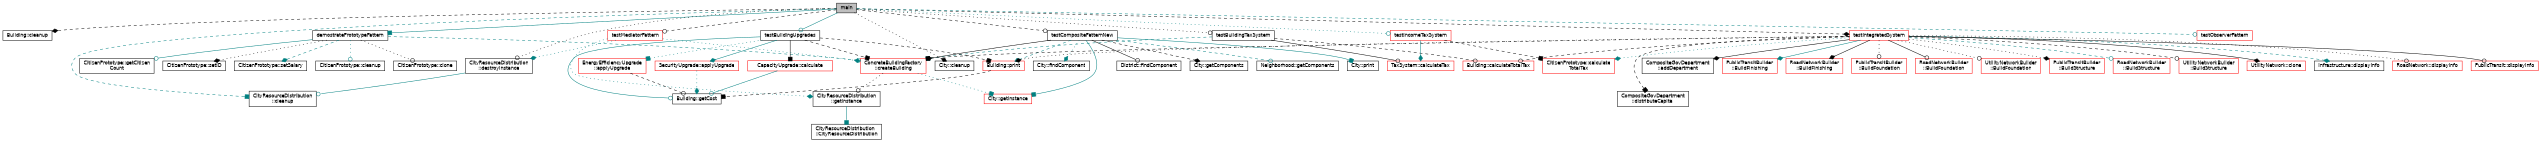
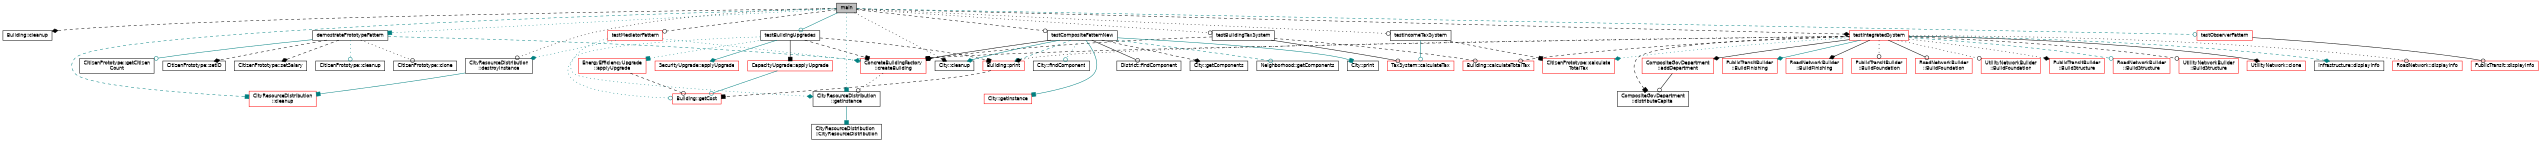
  digraph {
    rankdir=TB
    node [color=black fillcolor=white fontname=Helvetica fontsize=10 shape=record style=filled]
    edge [arrowhead=odot color=black fontname=Helvetica fontsize=10 labelfontname=Helvetica labelfontsize=10 style=dashed]
    n1 [fillcolor=grey75 fontcolor=black height=0.2 label=main width=0.4]
    n2 [height=0.2 label="Building::cleanup" width=0.4]
    n3 [height=0.2 label="City::cleanup" width=0.4]
-   n4 [height=0.2 label="CityResourceDistribution\l::cleanup" width=0.4]
+   n4 [color=red height=0.2 label="CityResourceDistribution\l::cleanup" width=0.4]
    n5 [height=0.2 label=demostratePrototypePattern width=0.4]
    n6 [height=0.2 label="CityResourceDistribution\l::getInstance" width=0.4]
    n7 [height=0.2 label="CityResourceDistribution\l::destroyInstance" width=0.4]
    n8 [height=0.2 label=testBuildingTaxSystem width=0.4]
    n9 [height=0.2 label=testBuildingUpgrades width=0.4]
    n10 [height=0.2 label=testCompositePatternNew width=0.4]
-   n11 [color=red height=0.2 label=testIncomeTaxSystem width=0.4]
+   n11 [height=0.2 label=testIncomeTaxSystem width=0.4]
    n12 [color=red height=0.2 label=testIntegratedSystem width=0.4]
    n13 [color=red height=0.2 label=testMediatorPattern width=0.4]
    n14 [color=red height=0.2 label=testObserverPattern width=0.4]
    n15 [height=0.2 label="CitizenPrototype::cleanup" width=0.4]
    n16 [height=0.2 label="CitizenPrototype::clone" width=0.4]
    n17 [color=red height=0.2 label="ConcreteBuildingFactory\l::createBuilding" width=0.4]
    n18 [height=0.2 label="CitizenPrototype::getCitizen\lCount" width=0.4]
    n19 [height=0.2 label="CitizenPrototype::setID" width=0.4]
    n20 [height=0.2 label="CitizenPrototype::setSalary" width=0.4]
    n21 [height=0.2 label="CityResourceDistribution\l::CityResourceDistribution" width=0.4]
    n22 [color=red height=0.2 label="TaxSystem::calculateTax" width=0.4]
    n23 [color=red height=0.2 label="Building::calculateTotalTax" width=0.4]
-   n24 [color=red height=0.2 label="CapacityUpgrade::calculate" width=0.4]
-   n25 [height=0.2 label="Building::getCost" width=0.4]
+   n24 [color=red height=0.2 label="CapacityUpgrade::applyUpgrade" width=0.4]
+   n25 [color=red height=0.2 label="Building::getCost" width=0.4]
    n26 [color=red height=0.2 label="EnergyEfficiencyUpgrade\l::applyUpgrade" width=0.4]
    n27 [color=red height=0.2 label="SecurityUpgrade::applyUpgrade" width=0.4]
    n28 [color=red height=0.2 label="Building::print" width=0.4]
    n29 [color=red height=0.2 label="City::getInstance" width=0.4]
    n30 [height=0.2 label="City::findComponent" width=0.4]
    n31 [height=0.2 label="District::findComponent" width=0.4]
    n32 [height=0.2 label="City::getComponents" width=0.4]
    n33 [height=0.2 label="Neighborhood::getComponents" width=0.4]
    n34 [height=0.2 label="City::print" width=0.4]
    n35 [color=red height=0.2 label="CitizenPrototype::calculate\lTotalTax" width=0.4]
-   n36 [height=0.2 label="CompositeGovDepartment\l::addDepartment" width=0.4]
+   n36 [color=red height=0.2 label="CompositeGovDepartment\l::addDepartment" width=0.4]
    n37 [height=0.2 label="CompositeGovDepartment\l::distributeCapital" width=0.4]
    n38 [color=red height=0.2 label="PublicTransitBuilder\l::BuildFinishing" width=0.4]
    n39 [color=red height=0.2 label="RoadNetworkBuilder\l::BuildFinishing" width=0.4]
    n40 [color=red height=0.2 label="PublicTransitBuilder\l::BuildFoundation" width=0.4]
    n41 [color=red height=0.2 label="RoadNetworkBuilder\l::BuildFoundation" width=0.4]
    n42 [color=red height=0.2 label="UtilityNetworkBuilder\l::BuildFoundation" width=0.4]
    n43 [color=red height=0.2 label="PublicTransitBuilder\l::BuildStructure" width=0.4]
    n44 [color=red height=0.2 label="RoadNetworkBuilder\l::BuildStructure" width=0.4]
    n45 [color=red height=0.2 label="UtilityNetworkBuilder\l::BuildStructure" width=0.4]
    n46 [color=red height=0.2 label="UtilityNetwork::clone" width=0.4]
    n47 [height=0.2 label="Infrastructure::displayInfo" width=0.4]
    n48 [color=red height=0.2 label="PublicTransit::displayInfo" width=0.4]
    n49 [color=red height=0.2 label="RoadNetwork::displayInfo" width=0.4]
    n1 -> n2 [arrowhead=diamond]
    n1 -> n3 [arrowhead=diamond style=dotted]
    n1 -> n4 [arrowhead=box color=teal]
-   n1 -> n5 [arrowhead=box color=teal style=solid]
+   n1 -> n5 [arrowhead=box color=teal style=dotted]
+   n1 -> n6 [arrowhead=box color=teal style=dotted]
    n1 -> n7 [style=dotted]
    n1 -> n8 [style=dotted]
    n1 -> n9 [color=teal style=solid]
    n1 -> n10
-   n1 -> n11 [color=teal style=dotted]
+   n1 -> n11 [style=dotted]
    n1 -> n12 [arrowhead=diamond]
    n1 -> n13
    n1 -> n14 [color=teal]
    n5 -> n15 [color=teal style=dotted]
    n5 -> n16 [style=dotted]
    n5 -> n17 [color=teal]
    n5 -> n18 [color=teal style=solid]
-   n5 -> n19 [arrowhead=diamond style=dotted]
-   n5 -> n20 [arrowhead=diamond color=teal]
+   n5 -> n19 [arrowhead=diamond]
+   n5 -> n20 [arrowhead=diamond]
    n6 -> n21 [arrowhead=box color=teal style=solid]
-   n7 -> n4 [color=teal style=solid]
-   n8 -> n17 [arrowhead=box color=teal]
+   n7 -> n4 [arrowhead=box color=teal style=solid]
+   n8 -> n17 [arrowhead=box]
    n8 -> n22 [style=solid]
    n8 -> n23
    n9 -> n17 [arrowhead=box]
    n9 -> n24 [arrowhead=box style=solid]
-   n9 -> n25 [color=teal style=solid]
+   n9 -> n25 [color=teal style=dotted]
    n9 -> n26 [arrowhead=box color=teal style=dotted]
    n9 -> n27 [arrowhead=diamond color=teal style=solid]
    n9 -> n28 [arrowhead=box]
+   n10 -> n3 [arrowhead=diamond color=teal style=solid]
    n10 -> n17 [arrowhead=diamond style=solid]
    n10 -> n28 [arrowhead=diamond color=teal]
    n10 -> n29 [arrowhead=box color=teal style=solid]
-   n10 -> n30 [arrowhead=diamond color=teal style=dotted]
+   n10 -> n30 [color=teal style=dotted]
    n10 -> n31 [style=solid]
    n10 -> n32 [arrowhead=diamond]
    n10 -> n33 [color=teal]
    n10 -> n34 [arrowhead=box color=teal style=solid]
-   n11 -> n22 [arrowhead=diamond color=teal style=solid]
+   n11 -> n22 [color=teal style=solid]
    n11 -> n35 [arrowhead=box]
    n12 -> n17 [arrowhead=box]
    n12 -> n23
    n12 -> n28 [arrowhead=diamond style=dotted]
    n12 -> n35 [arrowhead=diamond color=teal style=dotted]
    n12 -> n36 [arrowhead=diamond style=solid]
    n12 -> n37 [arrowhead=box]
    n12 -> n38 [arrowhead=diamond color=teal style=solid]
    n12 -> n39 [arrowhead=diamond style=solid]
    n12 -> n40 [style=dotted]
    n12 -> n41 [style=solid]
    n12 -> n42 [style=dotted]
    n12 -> n43 [arrowhead=diamond style=dotted]
    n12 -> n44 [color=teal]
    n12 -> n45
    n12 -> n46 [arrowhead=diamond style=solid]
    n12 -> n47 [arrowhead=diamond color=teal]
-   n12 -> n48 [style=solid]
+   n14 -> n48 [style=solid]
    n12 -> n49 [style=dotted]
    n13 -> n6 [arrowhead=diamond color=teal style=dotted]
    n13 -> n7 [arrowhead=diamond color=teal style=dotted]
    n13 -> n17 [arrowhead=diamond color=teal style=dotted]
    n17 -> n6 [style=dotted]
-   n17 -> n29 [arrowhead=box color=teal style=dotted]
    n24 -> n25 [color=teal style=solid]
    n26 -> n25
-   n27 -> n25 [arrowhead=diamond color=teal style=dotted]
    n28 -> n25 [arrowhead=box]
+   n36 -> n37 [style=solid]
  }
